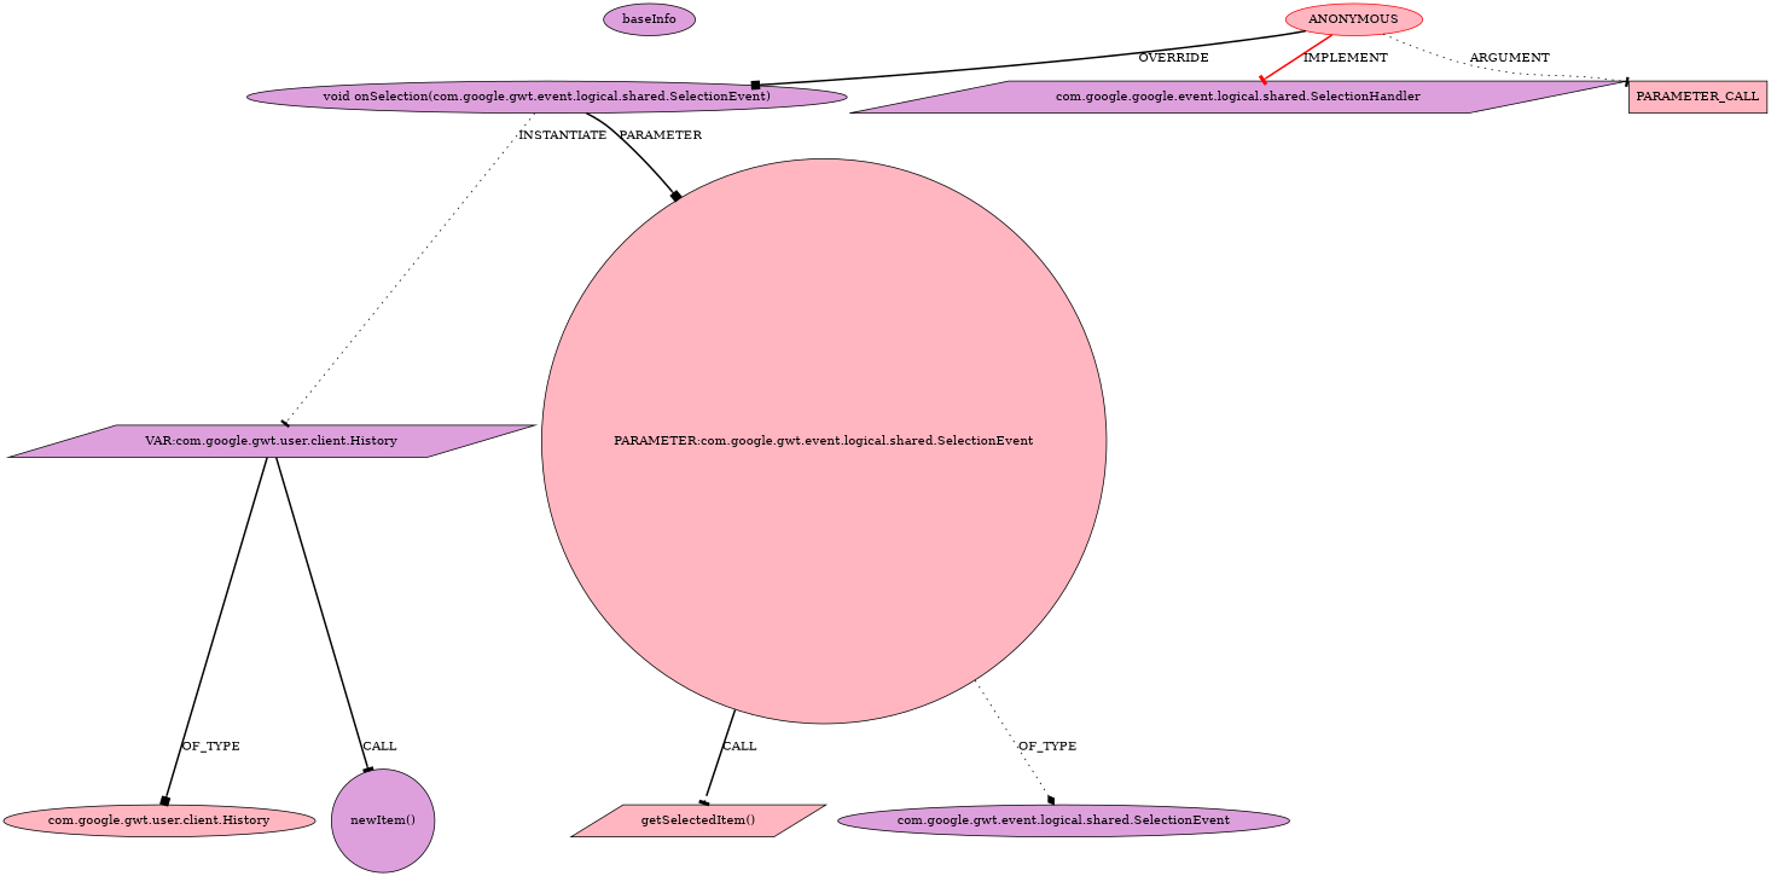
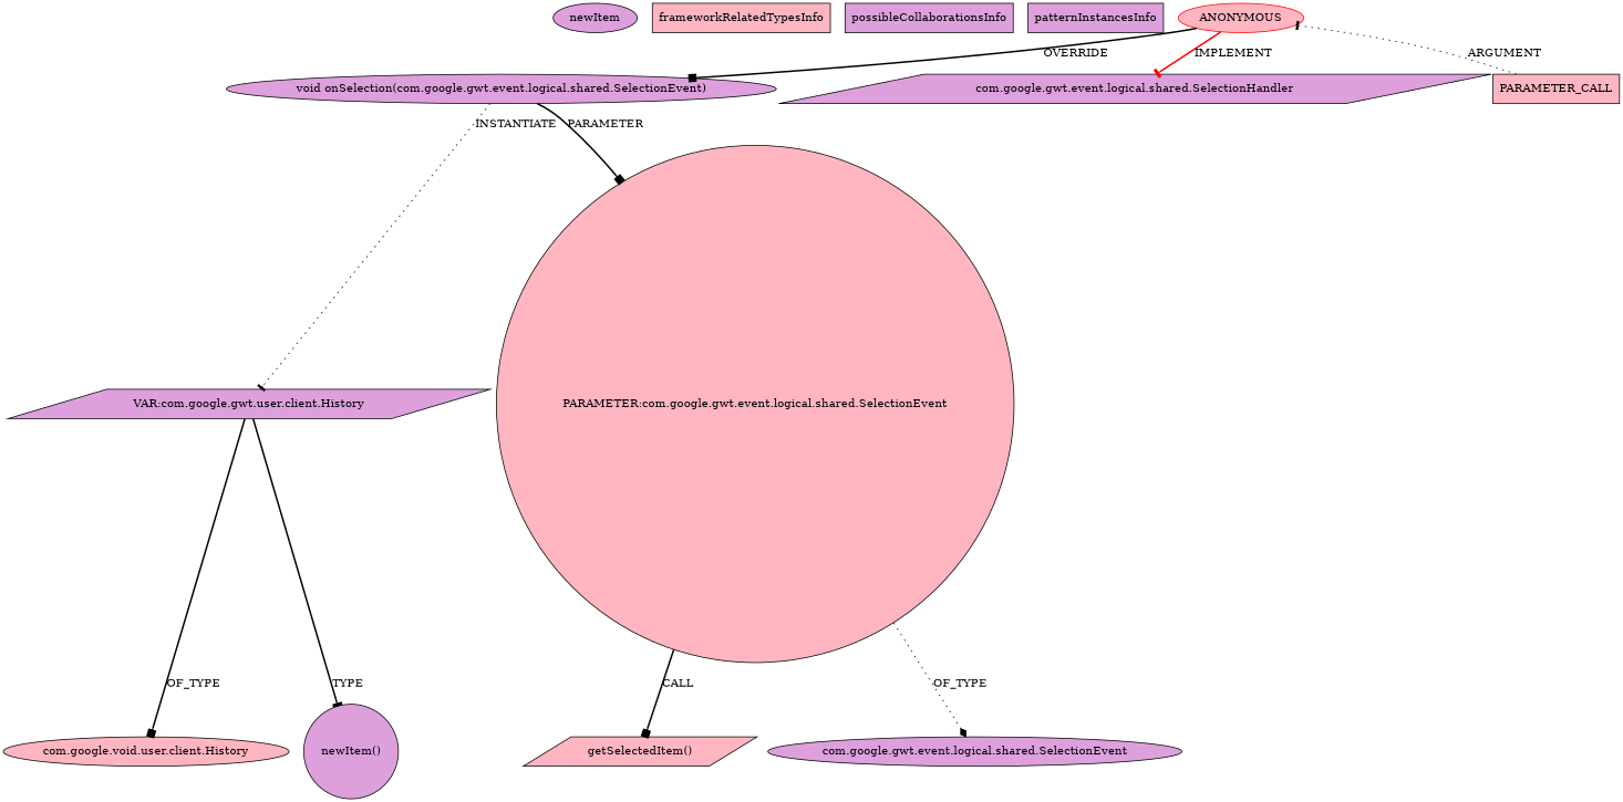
  digraph {
    node [fillcolor=plum shape=ellipse style=filled isFrameworkType=false]
    edge [arrowhead=tee style=bold]
-   baseInfo [category=pattern graphId=1193 isAnonymous=true possibleRelation=false isFrameworkType=""]
+   baseInfo [category=pattern graphId=1193 isAnonymous=true possibleRelation=false label=newItem isFrameworkType=""]
+   frameworkRelatedTypesInfo [0="com.google.gwt.event.logical.shared.SelectionHandler" fillcolor=lightpink shape=box isFrameworkType=""]
+   possibleCollaborationsInfo [shape=box isFrameworkType=""]
+   patternInstancesInfo [0="Tok-Ziraja222~/Tok-Ziraja222/Ziraja222-master/src/ziraja/client/AppController.java~void prepareTabs()~397" 1="WSDOT-WSDOT-Search-GWT~/WSDOT-WSDOT-Search-GWT/WSDOT-Search-GWT-master/src/gov/wa/wsdot/search/client/SearchWidget.java~void SearchWidget()~453" shape=box isFrameworkType=""]
    n5 [label="void onSelection(com.google.gwt.event.logical.shared.SelectionEvent)" vertexType=OVERRIDING_METHOD_DECLARATION]
    n6 [label="VAR:com.google.gwt.user.client.History" shape=parallelogram vertexType=VARIABLE_EXPRESION]
    n7 [fillcolor=lightpink label="PARAMETER:com.google.gwt.event.logical.shared.SelectionEvent" shape=circle vertexType=PARAMETER_DECLARATION]
-   n8 [fillcolor=lightpink label="com.google.gwt.user.client.History" vertexType=FRAMEWORK_CLASS_TYPE]
+   n8 [fillcolor=lightpink label="com.google.void.user.client.History" vertexType=FRAMEWORK_CLASS_TYPE]
    n9 [label="newItem()" shape=circle vertexType=INSIDE_CALL]
    n10 [fillcolor=lightpink label="getSelectedItem()" shape=parallelogram vertexType=INSIDE_CALL]
    n11 [label="com.google.gwt.event.logical.shared.SelectionEvent" vertexType=FRAMEWORK_CLASS_TYPE]
    n12 [color=red fillcolor=lightpink label=ANONYMOUS vertexType=ROOT_ANONYMOUS_DECLARATION]
-   n13 [label="com.google.google.event.logical.shared.SelectionHandler" shape=parallelogram vertexType=FRAMEWORK_INTERFACE_TYPE]
+   n13 [label="com.google.gwt.event.logical.shared.SelectionHandler" shape=parallelogram vertexType=FRAMEWORK_INTERFACE_TYPE]
    n14 [fillcolor=lightpink label=PARAMETER_CALL shape=box vertexType=OUTSIDE_CALL]
    n5 -> n6 [label=INSTANTIATE style=dotted]
    n5 -> n7 [arrowhead=box label=PARAMETER]
    n6 -> n8 [arrowhead=box label=OF_TYPE]
-   n6 -> n9 [label=CALL]
-   n7 -> n10 [label=CALL]
+   n6 -> n9 [label=TYPE]
+   n7 -> n10 [arrowhead=box label=CALL]
    n7 -> n11 [arrowhead=diamond label=OF_TYPE style=dotted]
    n12 -> n5 [arrowhead=box label=OVERRIDE]
    n12 -> n13 [color=red label=IMPLEMENT]
-   n12 -> n14 [label=ARGUMENT style=dotted]
+   n14 -> n12 [label=ARGUMENT style=dotted]
  }
